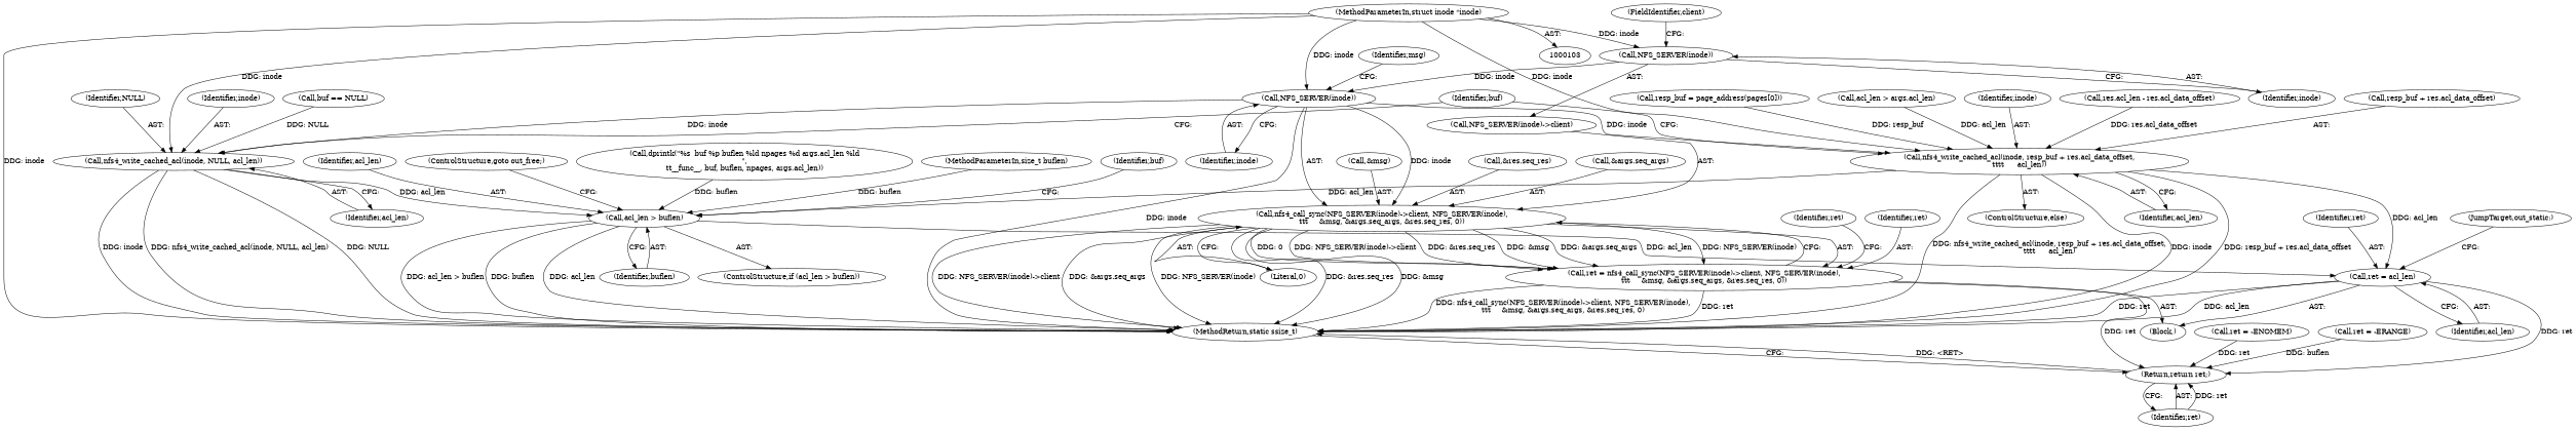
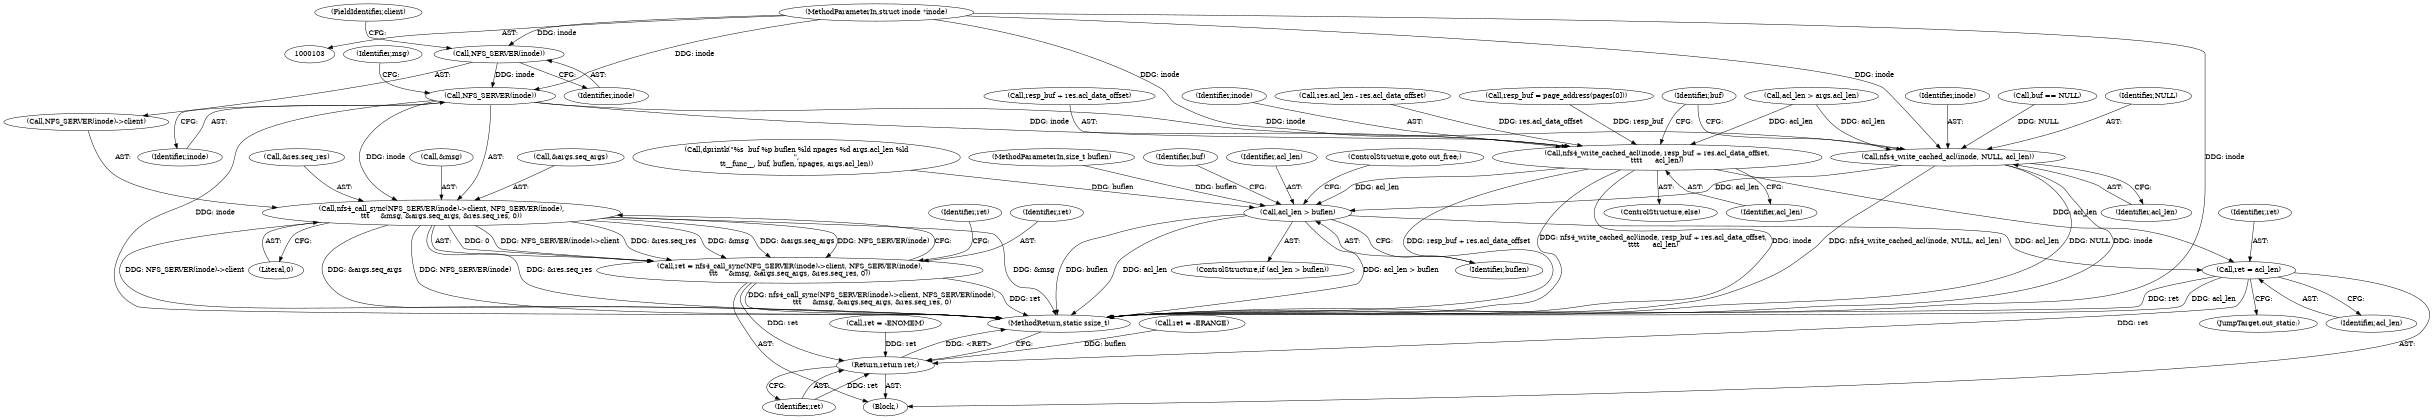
  digraph {
    n1 [label="(Call,NFS_SERVER(inode))"]
    n2 [label="(Call,nfs4_call_sync(NFS_SERVER(inode)->client, NFS_SERVER(inode),\n\t\t\t     &msg, &args.seq_args, &res.seq_res, 0))"]
    n3 [label="(Call,nfs4_write_cached_acl(inode, NULL, acl_len))"]
    n4 [label="(Call,nfs4_write_cached_acl(inode, resp_buf + res.acl_data_offset,\n\t\t\t\t      acl_len))"]
    n5 [label="(MethodReturn,static ssize_t)"]
    n6 [label="(Identifier,inode)"]
    n7 [label="(Call,ret = nfs4_call_sync(NFS_SERVER(inode)->client, NFS_SERVER(inode),\n\t\t\t     &msg, &args.seq_args, &res.seq_res, 0))"]
    n8 [label="(Literal,0)"]
    n9 [label="(Call,acl_len > buflen)"]
    n10 [label="(Identifier,acl_len)"]
    n11 [label="(Call,ret = acl_len)"]
    n12 [label="(ControlStructure,else)"]
    n13 [label="(Identifier,acl_len)"]
    n14 [label="(Return,return ret;)"]
    n15 [label="(Call,NFS_SERVER(inode))"]
    n16 [label="(Call,NFS_SERVER(inode)->client)"]
    n17 [label="(Identifier,inode)"]
    n18 [label="(MethodParameterIn,struct inode *inode)"]
    1000103
    n20 [label="(Block,)"]
    n21 [label="(Identifier,ret)"]
    n22 [label="(Identifier,buflen)"]
    n23 [label="(ControlStructure,if (acl_len > buflen))"]
    n24 [label="(Identifier,acl_len)"]
    n25 [label="(Call,&res.seq_res)"]
    n26 [label="(Identifier,buf)"]
    n27 [label="(Call,ret = -ENOMEM)"]
    n28 [label="(Identifier,ret)"]
    n29 [label="(Identifier,inode)"]
    n30 [label="(Identifier,buf)"]
    n31 [label="(Identifier,msg)"]
    n32 [label="(Call,&args.seq_args)"]
    n33 [label="(Call,buf == NULL)"]
    n34 [label="(Identifier,ret)"]
    n35 [label="(Identifier,ret)"]
    n36 [label="(Call,res.acl_len - res.acl_data_offset)"]
    n37 [label="(Call,&msg)"]
    n38 [label="(Call,resp_buf + res.acl_data_offset)"]
    n39 [label="(Identifier,acl_len)"]
    n40 [label="(ControlStructure,goto out_free;)"]
    n41 [label="(Identifier,NULL)"]
    n42 [label="(Call,dprintk(\"%s  buf %p buflen %ld npages %d args.acl_len %ld\n\",\n\t\t__func__, buf, buflen, npages, args.acl_len))"]
    n43 [label="(Call,ret = -ERANGE)"]
    n44 [label="(MethodParameterIn,size_t buflen)"]
    n45 [label="(Call,resp_buf = page_address(pages[0]))"]
    n46 [label="(JumpTarget,out_static:)"]
    n47 [label="(Call,acl_len > args.acl_len)"]
    n48 [label="(FieldIdentifier,client)"]
    n49 [label="(Identifier,inode)"]
    n1 -> n2 [label="AST: "]
    n1 -> n2 [label="DDG: inode"]
    n1 -> n3 [label="DDG: inode"]
    n1 -> n4 [label="DDG: inode"]
    n1 -> n5 [label="DDG: inode"]
    n1 -> n6 [label="CFG: "]
    n2 -> n5 [label="DDG: &args.seq_args"]
    n2 -> n5 [label="DDG: NFS_SERVER(inode)->client"]
    n2 -> n5 [label="DDG: NFS_SERVER(inode)"]
    n2 -> n5 [label="DDG: &res.seq_res"]
    n2 -> n5 [label="DDG: &msg"]
    n2 -> n7 [label="AST: "]
    n2 -> n7 [label="DDG: 0"]
    n2 -> n7 [label="DDG: NFS_SERVER(inode)->client"]
    n2 -> n7 [label="DDG: &res.seq_res"]
    n2 -> n7 [label="DDG: &msg"]
    n2 -> n7 [label="DDG: &args.seq_args"]
    n2 -> n7 [label="DDG: NFS_SERVER(inode)"]
    n2 -> n8 [label="CFG: "]
    n3 -> n5 [label="DDG: nfs4_write_cached_acl(inode, NULL, acl_len)"]
    n3 -> n5 [label="DDG: NULL"]
    n3 -> n5 [label="DDG: inode"]
    n3 -> n9 [label="DDG: acl_len"]
    n3 -> n10 [label="CFG: "]
    n4 -> n5 [label="DDG: inode"]
    n4 -> n5 [label="DDG: resp_buf + res.acl_data_offset"]
    n4 -> n5 [label="DDG: nfs4_write_cached_acl(inode, resp_buf + res.acl_data_offset,\n\t\t\t\t      acl_len)"]
    n4 -> n9 [label="DDG: acl_len"]
    n4 -> n11 [label="DDG: acl_len"]
    n4 -> n12 [label="AST: "]
    n4 -> n13 [label="CFG: "]
    n5 -> n14 [label="CFG: "]
    n6 -> n1 [label="AST: "]
    n7 -> n2 [label="CFG: "]
    n7 -> n5 [label="DDG: ret"]
    n7 -> n5 [label="DDG: nfs4_call_sync(NFS_SERVER(inode)->client, NFS_SERVER(inode),\n\t\t\t     &msg, &args.seq_args, &res.seq_res, 0)"]
    n7 -> n14 [label="DDG: ret"]
    n7 -> n20 [label="AST: "]
    n8 -> n2 [label="AST: "]
    n9 -> n5 [label="DDG: buflen"]
    n9 -> n5 [label="DDG: acl_len"]
    n9 -> n5 [label="DDG: acl_len > buflen"]
    n9 -> n11 [label="DDG: acl_len"]
    n9 -> n22 [label="CFG: "]
    n9 -> n23 [label="AST: "]
    n10 -> n3 [label="AST: "]
    n11 -> n5 [label="DDG: acl_len"]
    n11 -> n5 [label="DDG: ret"]
    n11 -> n14 [label="DDG: ret"]
    n11 -> n20 [label="AST: "]
    n11 -> n24 [label="CFG: "]
    n13 -> n4 [label="AST: "]
    n14 -> n5 [label="DDG: <RET>"]
+   n14 -> n20 [label="AST: "]
    n14 -> n21 [label="CFG: "]
    n15 -> n1 [label="DDG: inode"]
    n15 -> n16 [label="AST: "]
    n15 -> n17 [label="CFG: "]
    n16 -> n2 [label="AST: "]
    n17 -> n15 [label="AST: "]
    n18 -> n1 [label="DDG: inode"]
    n18 -> n3 [label="DDG: inode"]
    n18 -> n4 [label="DDG: inode"]
    n18 -> n5 [label="DDG: inode"]
    n18 -> n15 [label="DDG: inode"]
    n18 -> 1000103 [label="AST: "]
    n21 -> n14 [label="AST: "]
    n21 -> n14 [label="DDG: ret"]
    n22 -> n9 [label="AST: "]
    n24 -> n11 [label="AST: "]
    n25 -> n2 [label="AST: "]
    n26 -> n3 [label="CFG: "]
    n26 -> n4 [label="CFG: "]
    n27 -> n14 [label="DDG: ret"]
    n28 -> n7 [label="CFG: "]
    n29 -> n3 [label="AST: "]
    n30 -> n9 [label="CFG: "]
    n31 -> n1 [label="CFG: "]
    n32 -> n2 [label="AST: "]
    n33 -> n3 [label="DDG: NULL"]
    n34 -> n7 [label="AST: "]
    n35 -> n11 [label="AST: "]
    n36 -> n4 [label="DDG: res.acl_data_offset"]
    n37 -> n2 [label="AST: "]
    n38 -> n4 [label="AST: "]
    n39 -> n9 [label="AST: "]
    n40 -> n9 [label="CFG: "]
    n41 -> n3 [label="AST: "]
    n42 -> n9 [label="DDG: buflen"]
    n43 -> n14 [label="DDG: buflen"]
    n44 -> n9 [label="DDG: buflen"]
    n45 -> n4 [label="DDG: resp_buf"]
-   n46 -> n11 [label="CFG: "]
+   n11 -> n46 [label="CFG: "]
+   n47 -> n3 [label="DDG: acl_len"]
    n47 -> n4 [label="DDG: acl_len"]
    n48 -> n15 [label="CFG: "]
    n49 -> n4 [label="AST: "]
  }
